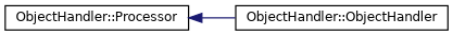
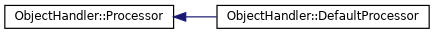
  digraph {
    rankdir=LR
    node [color=black fillcolor=white fontname=Helvetica fontsize=10 shape=record style=filled]
    n1 [height=0.2 label="ObjectHandler::Processor" width=0.4]
-   n2 [height=0.2 label="ObjectHandler::ObjectHandler" width=0.4]
+   n2 [height=0.2 label="ObjectHandler::DefaultProcessor" width=0.4]
    n1 -> n2 [color=midnightblue dir=back fontname=Helvetica fontsize=10 labelfontname=Helvetica labelfontsize=10 style=solid]
  }
